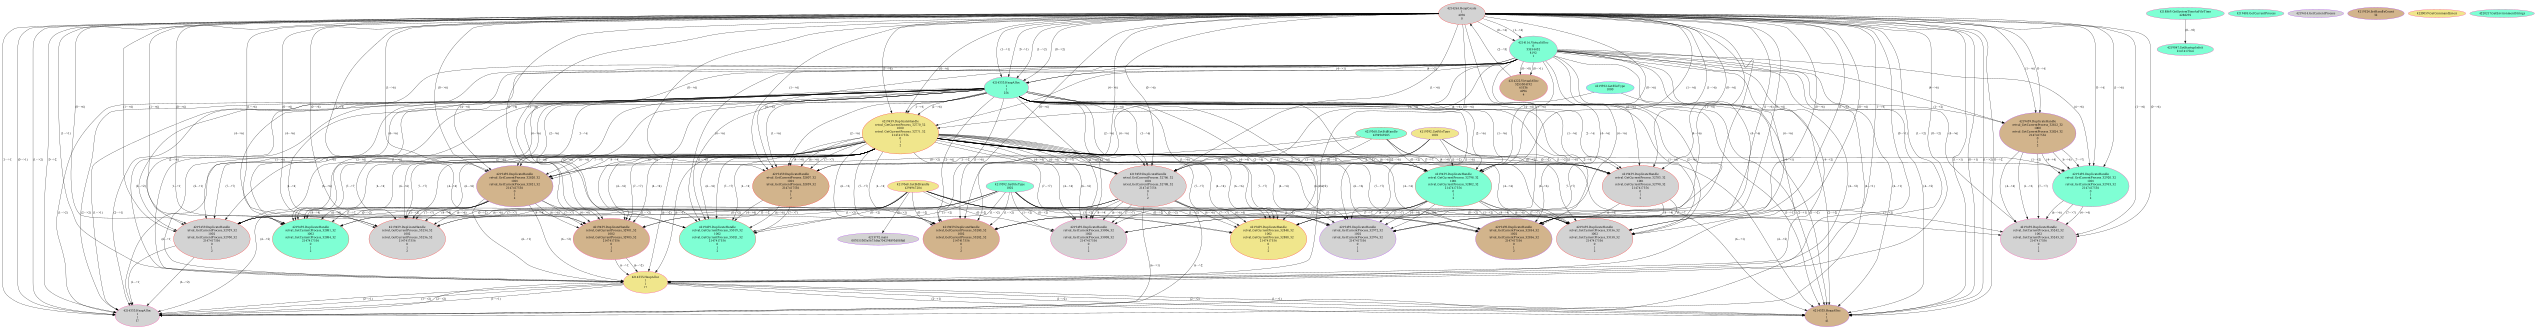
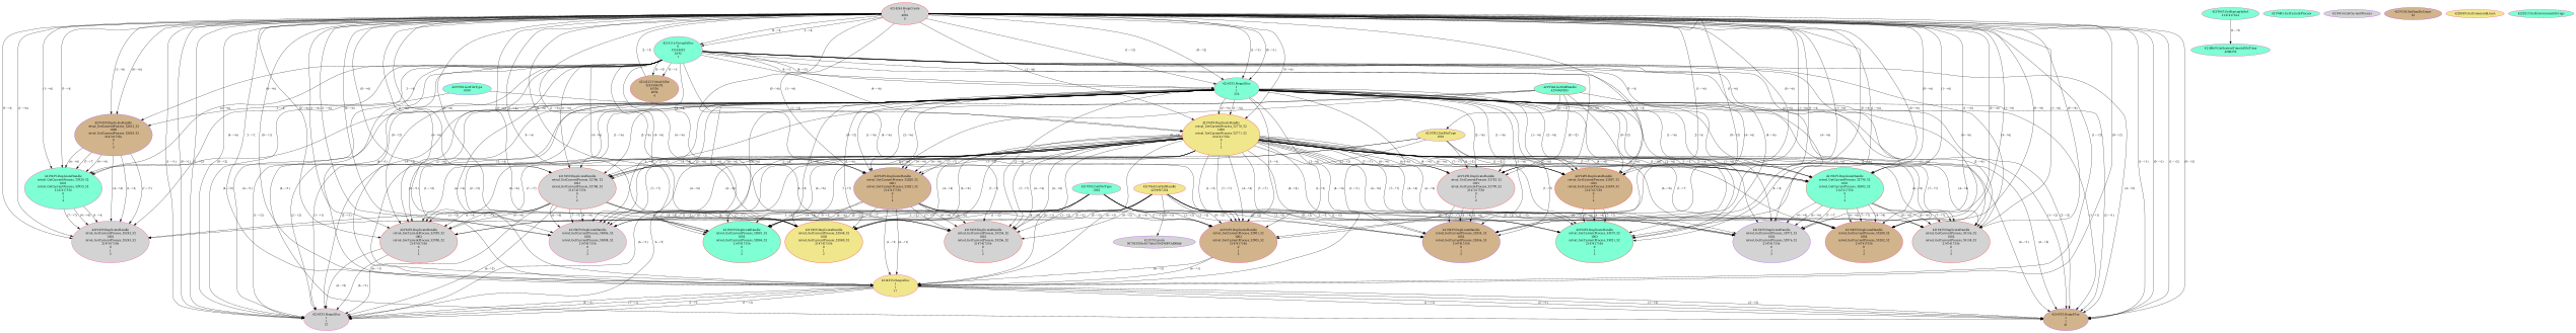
  digraph {
    fontname="PT Serif"
    node [color=deeppink fillcolor=aquamarine fontname="PT Serif" style=filled]
    edge [fontname="PT Serif"]
    n1 [color=purple fillcolor=lightgrey label="4213792.main\n007055303e5675d6a704298893d08fdd"]
    n2 [color=red fillcolor=lightgrey label="4214265.HeapCreate\n1\n4096\n0"]
    n3 [label="4214116.VirtualAlloc\n0\n33554432\n8192\n1"]
    n4 [color=purple fillcolor=tan label="4219439.DuplicateHandle\nretval_GetCurrentProcess_32812_32\n1000\nretval_GetCurrentProcess_32824_32\n2147417556\n0\n1\n2"]
    n5 [label="4214333.HeapAlloc\n1\n1\n256"]
    n6 [color=red fillcolor=khaki label="4219439.DuplicateHandle\nretval_GetCurrentProcess_32770_32\n1000\nretval_GetCurrentProcess_32771_32\n2147417556\n0\n1\n2"]
    n7 [color=purple fillcolor=tan label="4219439.DuplicateHandle\nretval_GetCurrentProcess_32820_32\n1001\nretval_GetCurrentProcess_32821_32\n2147417556\n0\n1\n2"]
    n8 [fillcolor=tan label="4219439.DuplicateHandle\nretval_GetCurrentProcess_32901_32\n1002\nretval_GetCurrentProcess_32905_32\n2147417556\n0\n1\n2"]
    n9 [fillcolor=khaki label="4214333.HeapAlloc\n1\n1\n17"]
    n10 [color=red fillcolor=lightgrey label="4219439.DuplicateHandle\nretval_GetCurrentProcess_32786_32\n1001\nretval_GetCurrentProcess_32788_32\n2147417556\n0\n1\n2"]
    n11 [color=red fillcolor=lightgrey label="4219439.DuplicateHandle\nretval_GetCurrentProcess_32929_32\n1002\nretval_GetCurrentProcess_32930_32\n2147417556\n0\n1\n2"]
    n12 [fillcolor=lightgrey label="4214333.HeapAlloc\n1\n1\n37"]
    n13 [color=purple fillcolor=tan label="4214333.HeapAlloc\n1\n1\n41"]
    n14 [label="4219439.DuplicateHandle\nretval_GetCurrentProcess_32920_32\n1001\nretval_GetCurrentProcess_32953_32\n2147417556\n0\n1\n2"]
    n15 [fillcolor=lightgrey label="4219439.DuplicateHandle\nretval_GetCurrentProcess_33242_32\n1002\nretval_GetCurrentProcess_33243_32\n2147417556\n0\n1\n2"]
    n16 [color=red fillcolor=lightgrey label="4219439.DuplicateHandle\nretval_GetCurrentProcess_32783_32\n1001\nretval_GetCurrentProcess_32790_32\n2147417556\n0\n1\n2"]
    n17 [color=purple fillcolor=tan label="4219439.DuplicateHandle\nretval_GetCurrentProcess_32854_32\n1002\nretval_GetCurrentProcess_32856_32\n2147417556\n0\n1\n2"]
    n18 [color=red fillcolor=khaki label="4219439.DuplicateHandle\nretval_GetCurrentProcess_32848_32\n1002\nretval_GetCurrentProcess_32880_32\n2147417556\n0\n1\n2"]
    n19 [color=red label="4219439.DuplicateHandle\nretval_GetCurrentProcess_32881_32\n1002\nretval_GetCurrentProcess_32884_32\n2147417556\n0\n1\n2"]
    n20 [color=red label="4219439.DuplicateHandle\nretval_GetCurrentProcess_32798_32\n1001\nretval_GetCurrentProcess_32802_32\n2147417556\n0\n1\n2"]
    n21 [color=purple fillcolor=lightgrey label="4219439.DuplicateHandle\nretval_GetCurrentProcess_32972_32\n1002\nretval_GetCurrentProcess_32976_32\n2147417556\n0\n1\n2"]
    n22 [fillcolor=lightgrey label="4219439.DuplicateHandle\nretval_GetCurrentProcess_33006_32\n1002\nretval_GetCurrentProcess_33008_32\n2147417556\n0\n1\n2"]
    n23 [color=red fillcolor=tan label="4219439.DuplicateHandle\nretval_GetCurrentProcess_32807_32\n1001\nretval_GetCurrentProcess_32839_32\n2147417556\n0\n1\n2"]
    n24 [color=red label="4219439.DuplicateHandle\nretval_GetCurrentProcess_33019_32\n1002\nretval_GetCurrentProcess_33021_32\n2147417556\n0\n1\n2"]
    n25 [color=red fillcolor=lightgrey label="4219439.DuplicateHandle\nretval_GetCurrentProcess_33156_32\n1002\nretval_GetCurrentProcess_33158_32\n2147417556\n0\n1\n2"]
    n26 [color=red fillcolor=lightgrey label="4219439.DuplicateHandle\nretval_GetCurrentProcess_33234_32\n1002\nretval_GetCurrentProcess_33236_32\n2147417556\n0\n1\n2"]
    n27 [fillcolor=tan label="4219439.DuplicateHandle\nretval_GetCurrentProcess_33280_32\n1002\nretval_GetCurrentProcess_33282_32\n2147417556\n0\n1\n2"]
    n28 [fillcolor=tan label="4214222.VirtualAlloc\n3255304192\n65536\n4096\n4"]
    n29 [label="4218869.GetSystemTimeAsFileTime\n4288292"]
    n30 [label="4219047.GetStartupInfoA\n2147417564"]
    n31 [color=purple label="4219392.GetFileType\n1000"]
    n32 [label="4219405.GetCurrentProcess\n"]
    n33 [color=purple fillcolor=lightgrey label="4219414.GetCurrentProcess\n"]
    n34 [color=red label="4219368.GetStdHandle\n4294969285"]
    n35 [color=purple fillcolor=khaki label="4219392.GetFileType\n1001"]
    n36 [fillcolor=khaki label="4219368.GetStdHandle\n4294967284"]
    n37 [label="4219392.GetFileType\n1002"]
    n38 [color=purple fillcolor=tan label="4219524.SetHandleCount\n32"]
    n39 [fillcolor=khaki label="4220059.GetCommandLineA\n"]
    n40 [label="4220217.GetEnvironmentStrings\n"]
    n2 -> n3 [label="(1-->4)"]
    n2 -> n3 [label="(0-->4)"]
    n2 -> n4 [label="(1-->6)"]
    n2 -> n4 [label="(0-->6)"]
    n2 -> n5 [label="(1-->1)"]
    n2 -> n5 [label="(0-->1)"]
    n2 -> n5 [label="(1-->2)"]
    n2 -> n5 [label="(0-->2)"]
    n2 -> n6 [label="(1-->6)"]
    n2 -> n6 [label="(0-->6)"]
    n2 -> n7 [label="(1-->6)"]
    n2 -> n7 [label="(0-->6)"]
    n2 -> n8 [label="(1-->6)"]
    n2 -> n8 [label="(0-->6)"]
    n2 -> n9 [label="(1-->1)"]
    n2 -> n9 [label="(0-->1)"]
    n2 -> n9 [label="(1-->2)"]
    n2 -> n9 [label="(0-->2)"]
    n2 -> n10 [label="(1-->6)"]
    n2 -> n10 [label="(0-->6)"]
    n2 -> n11 [label="(1-->6)"]
    n2 -> n11 [label="(0-->6)"]
    n2 -> n12 [label="(1-->1)"]
    n2 -> n12 [label="(0-->1)"]
    n2 -> n12 [label="(1-->2)"]
    n2 -> n12 [label="(0-->2)"]
    n2 -> n13 [label="(1-->1)"]
    n2 -> n13 [label="(0-->1)"]
    n2 -> n13 [label="(1-->2)"]
    n2 -> n13 [label="(0-->2)"]
    n2 -> n14 [label="(1-->6)"]
    n2 -> n14 [label="(0-->6)"]
    n2 -> n15 [label="(1-->6)"]
    n2 -> n15 [label="(0-->6)"]
    n2 -> n16 [label="(1-->6)"]
    n2 -> n16 [label="(0-->6)"]
    n2 -> n17 [label="(1-->6)"]
    n2 -> n17 [label="(0-->6)"]
    n2 -> n18 [label="(1-->6)"]
    n2 -> n18 [label="(0-->6)"]
    n2 -> n19 [label="(1-->6)"]
    n2 -> n19 [label="(0-->6)"]
    n2 -> n20 [label="(1-->6)"]
    n2 -> n20 [label="(0-->6)"]
    n2 -> n21 [label="(1-->6)"]
    n2 -> n21 [label="(0-->6)"]
    n2 -> n22 [label="(1-->6)"]
    n2 -> n22 [label="(0-->6)"]
    n2 -> n23 [label="(1-->6)"]
    n2 -> n23 [label="(0-->6)"]
    n2 -> n24 [label="(1-->6)"]
    n2 -> n24 [label="(0-->6)"]
    n2 -> n25 [label="(1-->6)"]
    n2 -> n25 [label="(0-->6)"]
    n2 -> n26 [label="(1-->6)"]
    n2 -> n26 [label="(0-->6)"]
    n2 -> n27 [label="(1-->6)"]
    n2 -> n27 [label="(0-->6)"]
    n3 -> n4 [label="(4-->6)"]
    n3 -> n5 [label="(4-->1)"]
    n3 -> n5 [label="(4-->2)"]
    n3 -> n6 [label="(4-->6)"]
    n3 -> n7 [label="(4-->6)"]
    n3 -> n8 [label="(4-->6)"]
    n3 -> n9 [label="(4-->1)"]
    n3 -> n9 [label="(4-->2)"]
    n3 -> n10 [label="(4-->6)"]
    n3 -> n11 [label="(4-->6)"]
    n3 -> n12 [label="(4-->1)"]
    n3 -> n12 [label="(4-->2)"]
    n3 -> n13 [label="(4-->1)"]
    n3 -> n13 [label="(4-->2)"]
    n3 -> n14 [label="(4-->6)"]
    n3 -> n15 [label="(4-->6)"]
    n3 -> n16 [label="(4-->6)"]
    n3 -> n17 [label="(4-->6)"]
    n3 -> n18 [label="(4-->6)"]
    n3 -> n19 [label="(4-->6)"]
    n3 -> n20 [label="(4-->6)"]
    n3 -> n21 [label="(4-->6)"]
    n3 -> n22 [label="(4-->6)"]
    n3 -> n23 [label="(4-->6)"]
    n3 -> n24 [label="(4-->6)"]
    n3 -> n25 [label="(4-->6)"]
    n3 -> n26 [label="(4-->6)"]
    n3 -> n27 [label="(4-->6)"]
    n3 -> n28 [label="(0-->1)"]
    n3 -> n28 [label="(0-->0)"]
    n4 -> n14 [label="(4-->4)"]
    n4 -> n14 [label="(6-->6)"]
    n4 -> n14 [label="(7-->7)"]
    n4 -> n15 [label="(4-->4)"]
    n4 -> n15 [label="(6-->6)"]
    n4 -> n15 [label="(7-->7)"]
    n5 -> n6 [label="(1-->6)"]
    n5 -> n6 [label="(2-->6)"]
    n5 -> n7 [label="(1-->6)"]
    n5 -> n7 [label="(2-->6)"]
    n5 -> n8 [label="(1-->6)"]
    n5 -> n8 [label="(2-->6)"]
    n5 -> n9 [label="(1-->1)"]
    n5 -> n9 [label="(2-->1)"]
    n5 -> n9 [label="(1-->2)"]
    n5 -> n9 [label="(2-->2)"]
    n5 -> n10 [label="(1-->6)"]
    n5 -> n10 [label="(2-->6)"]
    n5 -> n11 [label="(1-->6)"]
    n5 -> n11 [label="(2-->6)"]
    n5 -> n12 [label="(1-->1)"]
    n5 -> n12 [label="(2-->1)"]
    n5 -> n12 [label="(1-->2)"]
    n5 -> n12 [label="(2-->2)"]
    n5 -> n13 [label="(1-->1)"]
    n5 -> n13 [label="(2-->1)"]
    n5 -> n13 [label="(1-->2)"]
    n5 -> n13 [label="(2-->2)"]
    n5 -> n16 [label="(1-->6)"]
    n5 -> n16 [label="(2-->6)"]
    n5 -> n17 [label="(1-->6)"]
    n5 -> n17 [label="(2-->6)"]
    n5 -> n18 [label="(1-->6)"]
    n5 -> n18 [label="(2-->6)"]
    n5 -> n19 [label="(1-->6)"]
    n5 -> n19 [label="(2-->6)"]
    n5 -> n20 [label="(1-->6)"]
    n5 -> n20 [label="(2-->6)"]
    n5 -> n21 [label="(1-->6)"]
    n5 -> n21 [label="(2-->6)"]
    n5 -> n22 [label="(1-->6)"]
    n5 -> n22 [label="(2-->6)"]
    n5 -> n23 [label="(1-->6)"]
    n5 -> n23 [label="(2-->6)"]
    n5 -> n24 [label="(1-->6)"]
    n5 -> n24 [label="(2-->6)"]
    n5 -> n25 [label="(1-->6)"]
    n5 -> n25 [label="(2-->6)"]
    n5 -> n26 [label="(1-->6)"]
    n5 -> n26 [label="(2-->6)"]
    n5 -> n27 [label="(1-->6)"]
    n5 -> n27 [label="(2-->6)"]
    n6 -> n7 [label="(4-->4)"]
    n6 -> n7 [label="(6-->6)"]
    n6 -> n7 [label="(7-->7)"]
    n6 -> n8 [label="(4-->4)"]
    n6 -> n8 [label="(6-->6)"]
    n6 -> n8 [label="(7-->7)"]
    n6 -> n9 [label="(6-->1)"]
    n6 -> n9 [label="(6-->2)"]
    n6 -> n10 [label="(4-->4)"]
    n6 -> n10 [label="(6-->6)"]
    n6 -> n10 [label="(7-->7)"]
    n6 -> n11 [label="(4-->4)"]
    n6 -> n11 [label="(6-->6)"]
    n6 -> n11 [label="(7-->7)"]
    n6 -> n12 [label="(6-->1)"]
    n6 -> n12 [label="(6-->2)"]
    n6 -> n13 [label="(6-->1)"]
    n6 -> n13 [label="(6-->2)"]
    n6 -> n16 [label="(4-->4)"]
    n6 -> n16 [label="(6-->6)"]
    n6 -> n16 [label="(7-->7)"]
    n6 -> n17 [label="(4-->4)"]
    n6 -> n17 [label="(6-->6)"]
    n6 -> n17 [label="(7-->7)"]
    n6 -> n18 [label="(4-->4)"]
    n6 -> n18 [label="(6-->6)"]
    n6 -> n18 [label="(7-->7)"]
    n6 -> n19 [label="(4-->4)"]
    n6 -> n19 [label="(6-->6)"]
    n6 -> n19 [label="(7-->7)"]
    n6 -> n20 [label="(4-->4)"]
    n6 -> n20 [label="(6-->6)"]
    n6 -> n20 [label="(7-->7)"]
    n6 -> n21 [label="(4-->4)"]
    n6 -> n21 [label="(6-->6)"]
    n6 -> n21 [label="(7-->7)"]
    n6 -> n22 [label="(4-->4)"]
    n6 -> n22 [label="(6-->6)"]
    n6 -> n22 [label="(7-->7)"]
    n6 -> n23 [label="(4-->4)"]
    n6 -> n23 [label="(6-->6)"]
    n6 -> n23 [label="(7-->7)"]
    n6 -> n24 [label="(4-->4)"]
    n6 -> n24 [label="(6-->6)"]
    n6 -> n24 [label="(7-->7)"]
    n6 -> n25 [label="(4-->4)"]
    n6 -> n25 [label="(6-->6)"]
    n6 -> n25 [label="(7-->7)"]
    n6 -> n26 [label="(4-->4)"]
    n6 -> n26 [label="(6-->6)"]
    n6 -> n26 [label="(7-->7)"]
    n6 -> n27 [label="(4-->4)"]
    n6 -> n27 [label="(6-->6)"]
    n6 -> n27 [label="(7-->7)"]
    n7 -> n8 [label="(4-->4)"]
    n7 -> n8 [label="(6-->6)"]
    n7 -> n8 [label="(7-->7)"]
    n7 -> n9 [label="(6-->1)"]
    n7 -> n9 [label="(6-->2)"]
    n7 -> n19 [label="(4-->4)"]
    n7 -> n19 [label="(6-->6)"]
    n7 -> n19 [label="(7-->7)"]
    n7 -> n26 [label="(4-->4)"]
    n7 -> n26 [label="(6-->6)"]
    n7 -> n26 [label="(7-->7)"]
    n8 -> n9 [label="(6-->1)"]
    n8 -> n9 [label="(6-->2)"]
    n9 -> n12 [label="(1-->1)"]
    n9 -> n12 [label="(2-->1)"]
    n9 -> n12 [label="(1-->2)"]
    n9 -> n12 [label="(2-->2)"]
    n9 -> n13 [label="(1-->1)"]
    n9 -> n13 [label="(2-->1)"]
    n9 -> n13 [label="(1-->2)"]
    n9 -> n13 [label="(2-->2)"]
    n10 -> n11 [label="(4-->4)"]
    n10 -> n11 [label="(6-->6)"]
    n10 -> n11 [label="(7-->7)"]
    n10 -> n12 [label="(6-->1)"]
    n10 -> n12 [label="(6-->2)"]
    n10 -> n18 [label="(4-->4)"]
    n10 -> n18 [label="(6-->6)"]
    n10 -> n18 [label="(7-->7)"]
    n10 -> n22 [label="(4-->4)"]
    n10 -> n22 [label="(6-->6)"]
    n10 -> n22 [label="(7-->7)"]
    n11 -> n12 [label="(6-->1)"]
    n11 -> n12 [label="(6-->2)"]
    n14 -> n15 [label="(4-->4)"]
    n14 -> n15 [label="(6-->6)"]
    n14 -> n15 [label="(7-->7)"]
    n16 -> n17 [label="(4-->4)"]
    n16 -> n17 [label="(6-->6)"]
    n16 -> n17 [label="(7-->7)"]
    n20 -> n21 [label="(4-->4)"]
    n20 -> n21 [label="(6-->6)"]
    n20 -> n21 [label="(7-->7)"]
    n20 -> n25 [label="(4-->4)"]
    n20 -> n25 [label="(6-->6)"]
    n20 -> n25 [label="(7-->7)"]
    n20 -> n27 [label="(4-->4)"]
    n20 -> n27 [label="(6-->6)"]
    n20 -> n27 [label="(7-->7)"]
    n23 -> n24 [label="(4-->4)"]
    n23 -> n24 [label="(6-->6)"]
    n23 -> n24 [label="(7-->7)"]
    n28 -> n2 [label="(2-->3)"]
-   n29 -> n30 [label="(0-->0)"]
+   n30 -> n29 [label="(0-->0)"]
    n31 -> n4 [label="(1-->2)"]
    n31 -> n6 [label="(1-->2)"]
    n34 -> n7 [label="(0-->2)"]
    n34 -> n10 [label="(0-->2)"]
    n34 -> n14 [label="(0-->2)"]
    n34 -> n16 [label="(0-->2)"]
    n34 -> n20 [label="(0-->2)"]
    n34 -> n23 [label="(0-->2)"]
+   n34 -> n35 [label="(0-->1)"]
    n35 -> n7 [label="(1-->2)"]
    n35 -> n10 [label="(1-->2)"]
    n35 -> n14 [label="(1-->2)"]
    n35 -> n16 [label="(1-->2)"]
    n35 -> n20 [label="(1-->2)"]
    n35 -> n23 [label="(1-->2)"]
    n36 -> n1 [label="(0-->1)"]
    n36 -> n8 [label="(0-->2)"]
    n36 -> n11 [label="(0-->2)"]
    n36 -> n15 [label="(0-->2)"]
    n36 -> n17 [label="(0-->2)"]
    n36 -> n18 [label="(0-->2)"]
    n36 -> n19 [label="(0-->2)"]
    n36 -> n21 [label="(0-->2)"]
    n36 -> n22 [label="(0-->2)"]
    n36 -> n24 [label="(0-->2)"]
    n36 -> n25 [label="(0-->2)"]
    n36 -> n26 [label="(0-->2)"]
    n36 -> n27 [label="(0-->2)"]
    n37 -> n8 [label="(1-->2)"]
    n37 -> n11 [label="(1-->2)"]
    n37 -> n15 [label="(1-->2)"]
    n37 -> n17 [label="(1-->2)"]
    n37 -> n18 [label="(1-->2)"]
    n37 -> n19 [label="(1-->2)"]
    n37 -> n21 [label="(1-->2)"]
    n37 -> n22 [label="(1-->2)"]
    n37 -> n24 [label="(1-->2)"]
    n37 -> n25 [label="(1-->2)"]
    n37 -> n26 [label="(1-->2)"]
    n37 -> n27 [label="(1-->2)"]
  }
